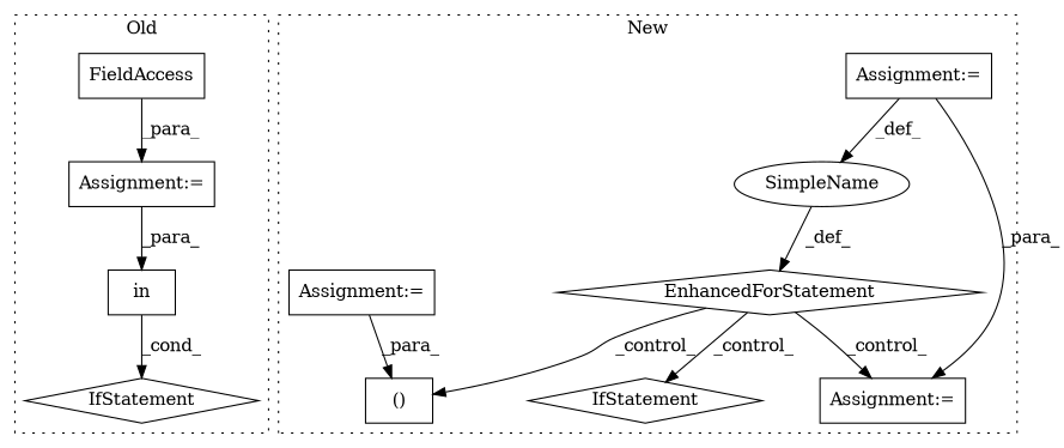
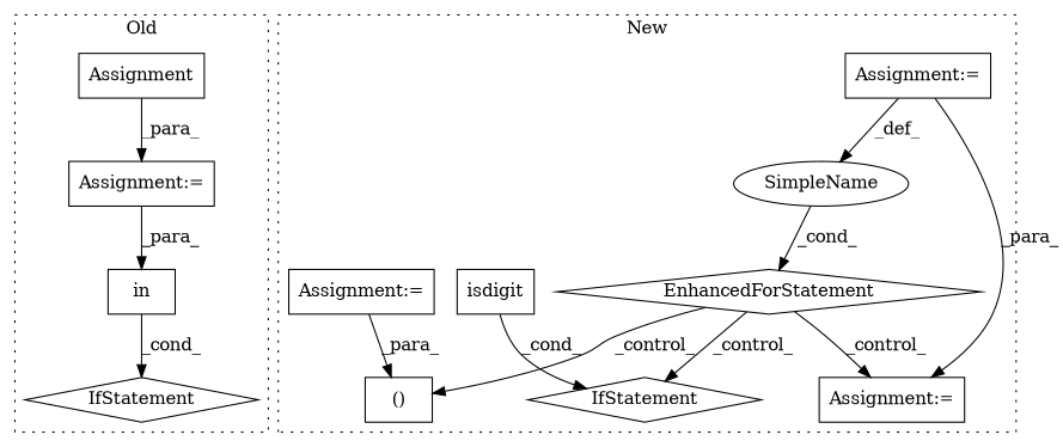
  digraph {
    node [a=7 l="4,2" s="4095,4209" shape=box]
    n1 [a=25 label=IfStatement s="4228,4386" shape=diamond]
    n2 [l=41 label="Assignment:=" s=4342]
    n3 [a=105 l=18 label=in s=4256]
-   n4 [a=22 l=22 label=FieldAccess s=4352]
+   n4 [a=22 l=22 label=Assignment s=4352]
+   n5 [a=32 l=9 label=isdigit s=4455]
    n6 [a=25 label=IfStatement s="4412,4464" shape=diamond]
    n7 [a=42 l=5 label=SimpleName s=4164 shape=ellipse]
    n8 [a=106 l=44 label="()" s=4226]
    n9 [l=2 label="Assignment:=" s=4270]
    n10 [l="53,2" label="Assignment:="]
    n11 [l=4 label="Assignment:=" s=3473]
    n12 [a=70 l="53,2" label=EnhancedForStatement shape=diamond]
    subgraph cluster_1 {
      label=Old
      style=dotted
      n1
      n2
      n3
      n4
    }
    subgraph cluster_2 {
      label=New
      style=dotted
+     n5
      n6
      n7
      n8
      n9
      n10
      n11
      n12
    }
    n2 -> n3 [label=_para_]
    n3 -> n1 [label=_cond_]
    n4 -> n2 [label=_para_]
-   n7 -> n12 [label=_def_]
+   n5 -> n6 [label=_cond_]
+   n7 -> n12 [label=_cond_]
    n10 -> n7 [label=_def_]
    n10 -> n9 [label=_para_]
    n11 -> n8 [label=_para_]
    n12 -> n6 [label=_control_]
    n12 -> n8 [label=_control_]
    n12 -> n9 [label=_control_]
  }
